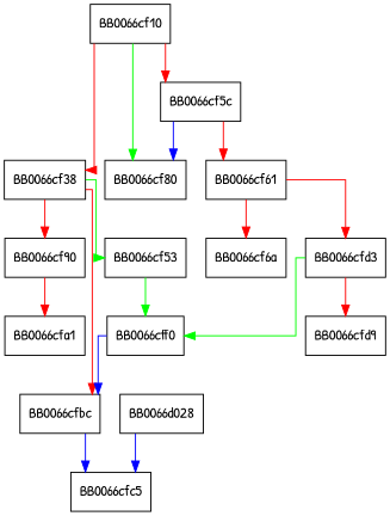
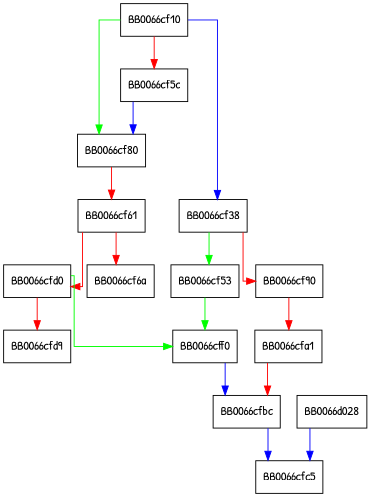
  digraph {
    fontname="Patrick Hand"
    splines=ortho
    node [fontname="Patrick Hand" shape=box]
    edge [color=red fontname="Patrick Hand"]
    BB0066cf10
    BB0066cf80
    BB0066cf38
    BB0066cf5c
    BB0066cf90
    BB0066cf53
    BB0066cfa1
    BB0066cff0
    BB0066d028
    BB0066cfc5
    BB0066cfbc
    BB0066cf61
-   BB0066cfd0 [label=BB0066cfd3]
+   BB0066cfd0
    BB0066cf6a
    BB0066cfd9
    BB0066cf10 -> BB0066cf80 [color=green]
-   BB0066cf10 -> BB0066cf38
+   BB0066cf10 -> BB0066cf38 [color=blue]
    BB0066cf10 -> BB0066cf5c
    BB0066cf38 -> BB0066cf90
    BB0066cf38 -> BB0066cf53 [color=green]
    BB0066cf5c -> BB0066cf80 [color=blue]
-   BB0066cf5c -> BB0066cf61
+   BB0066cf80 -> BB0066cf61
    BB0066cf90 -> BB0066cfa1
    BB0066cf53 -> BB0066cff0 [color=green]
-   BB0066cf38 -> BB0066cfbc
+   BB0066cfa1 -> BB0066cfbc
    BB0066cff0 -> BB0066cfbc [color=blue]
    BB0066d028 -> BB0066cfc5 [color=blue]
    BB0066cfbc -> BB0066cfc5 [color=blue]
    BB0066cf61 -> BB0066cfd0
    BB0066cf61 -> BB0066cf6a
    BB0066cfd0 -> BB0066cff0 [color=green]
    BB0066cfd0 -> BB0066cfd9
  }
